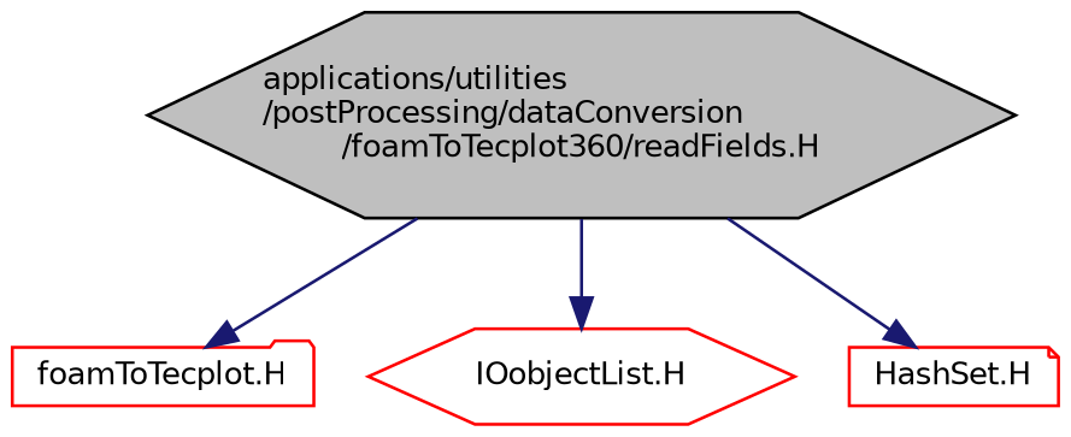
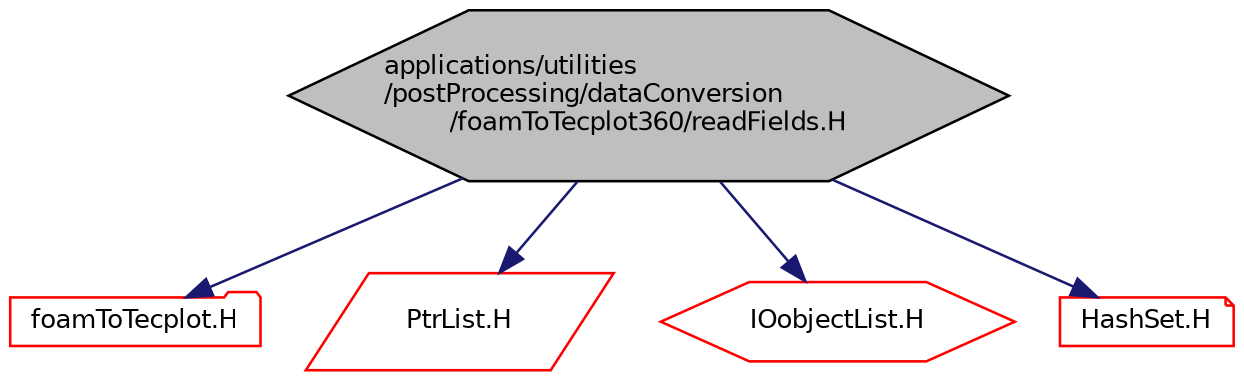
  digraph {
    node [color=red fontname=Helvetica fontsize=10 shape=hexagon]
    edge [color=midnightblue fontname=Helvetica fontsize=10 labelfontname=Helvetica labelfontsize=10 style=solid]
    n1 [color=black fillcolor=grey75 fontcolor=black height=0.2 label="applications/utilities\l/postProcessing/dataConversion\l/foamToTecplot360/readFields.H" style=filled width=0.4]
    n2 [height=0.2 label="foamToTecplot.H" shape=folder width=0.4]
+   n3 [height=0.2 label="PtrList.H" shape=parallelogram width=0.4]
    n4 [height=0.2 label="IOobjectList.H" width=0.4]
    n5 [height=0.2 label="HashSet.H" shape=note width=0.4]
    n1 -> n2
+   n1 -> n3
    n1 -> n4
    n1 -> n5
  }
